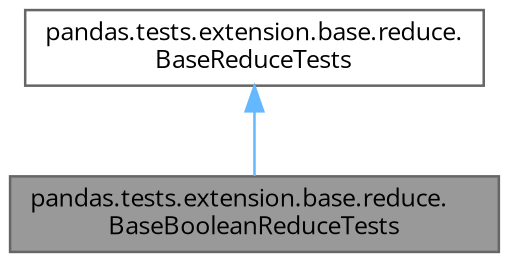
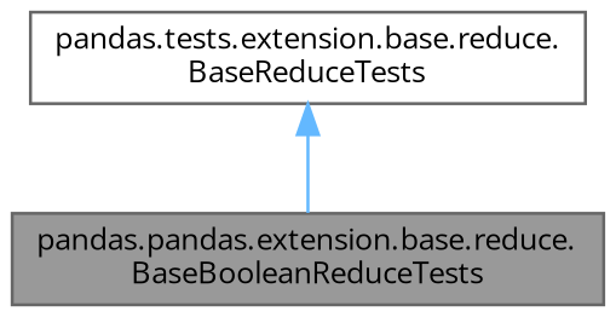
  digraph {
    fontname="Open Sans"
    node [color=gray40 fontname="Open Sans" fontsize=10 shape=box style=filled]
-   n1 [fillcolor=grey60 fontcolor=black height=0.2 label="pandas.tests.extension.base.reduce.\lBaseBooleanReduceTests" width=0.4]
+   n1 [fillcolor=grey60 fontcolor=black height=0.2 label="pandas.pandas.extension.base.reduce.\lBaseBooleanReduceTests" width=0.4]
    n2 [fillcolor=white height=0.2 label="pandas.tests.extension.base.reduce.\lBaseReduceTests" width=0.4]
    n2 -> n1 [color=steelblue1 dir=back fontname="Open Sans" fontsize=10 labelfontname=Helvetica labelfontsize=10 style=solid]
  }
